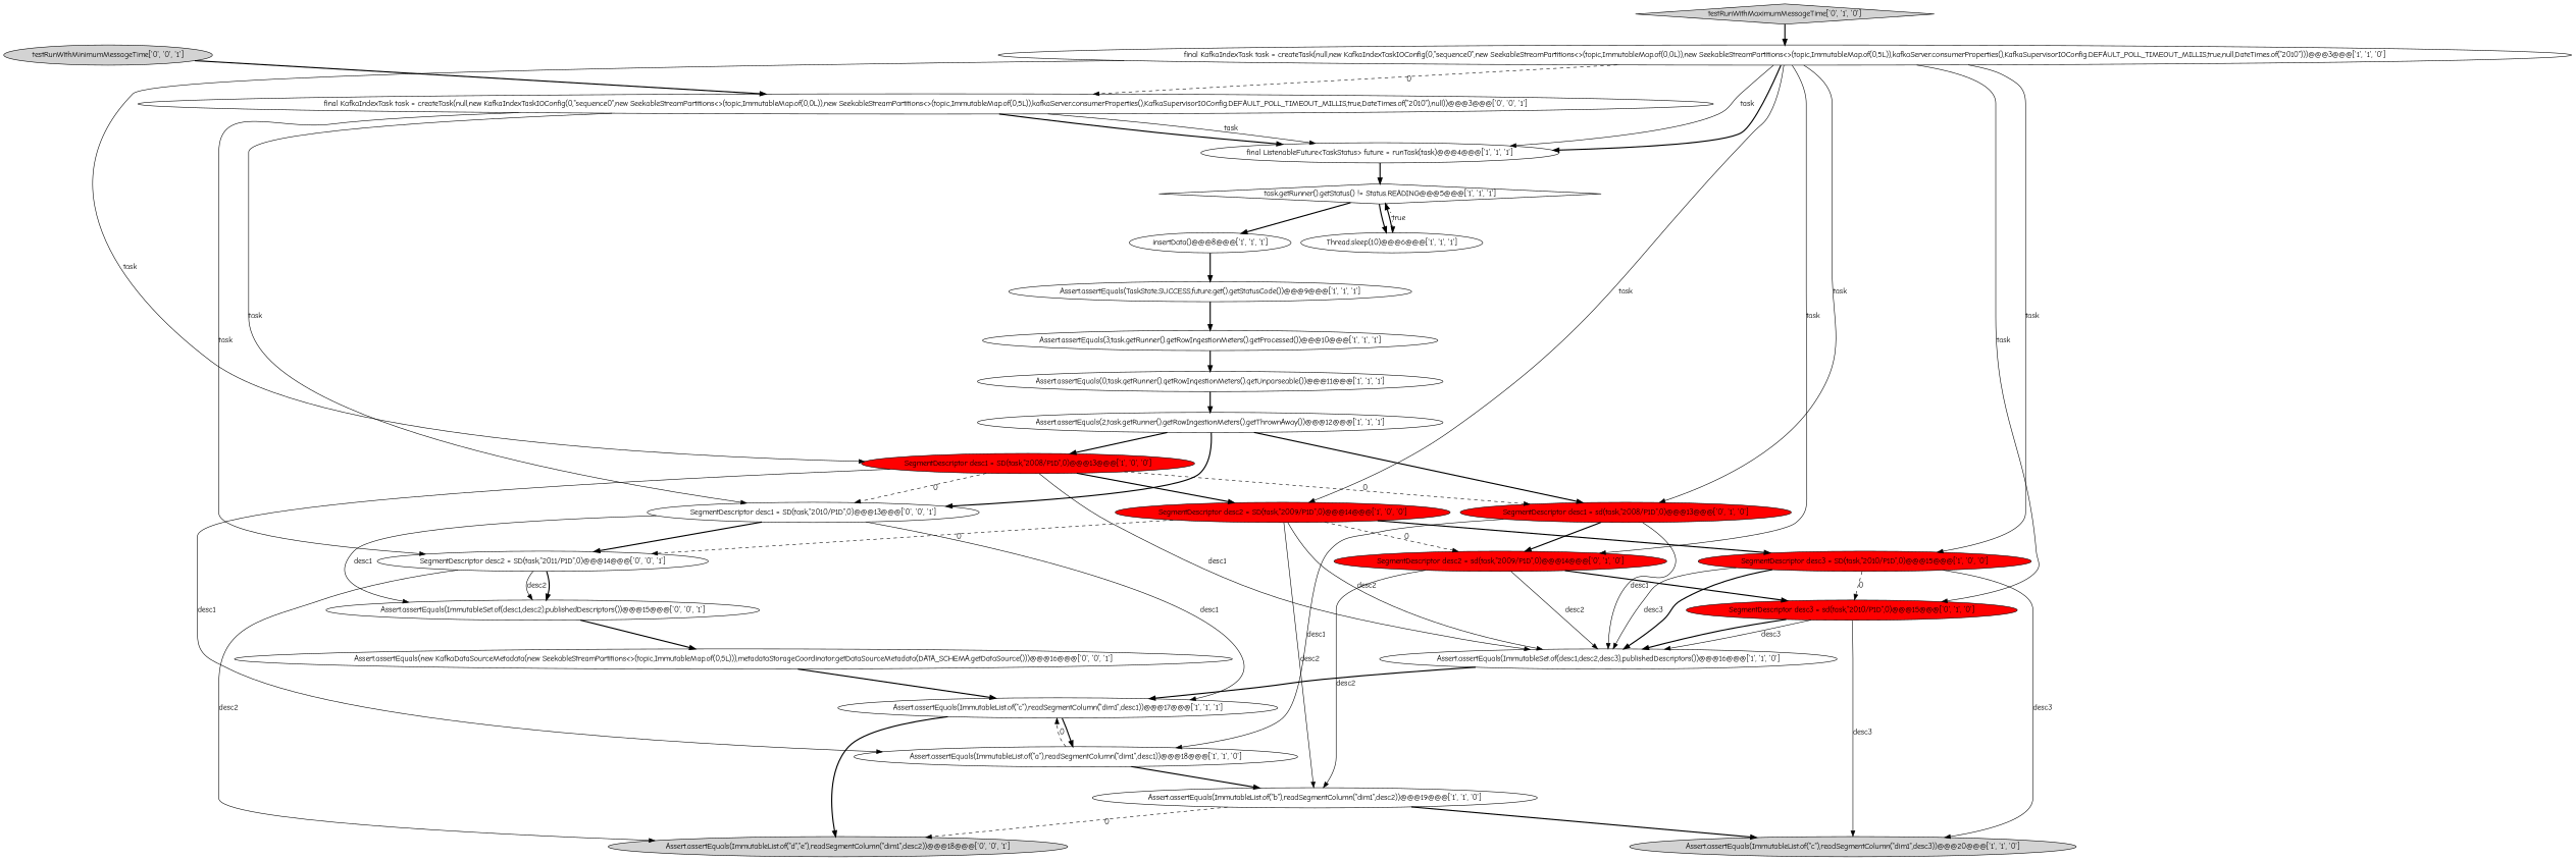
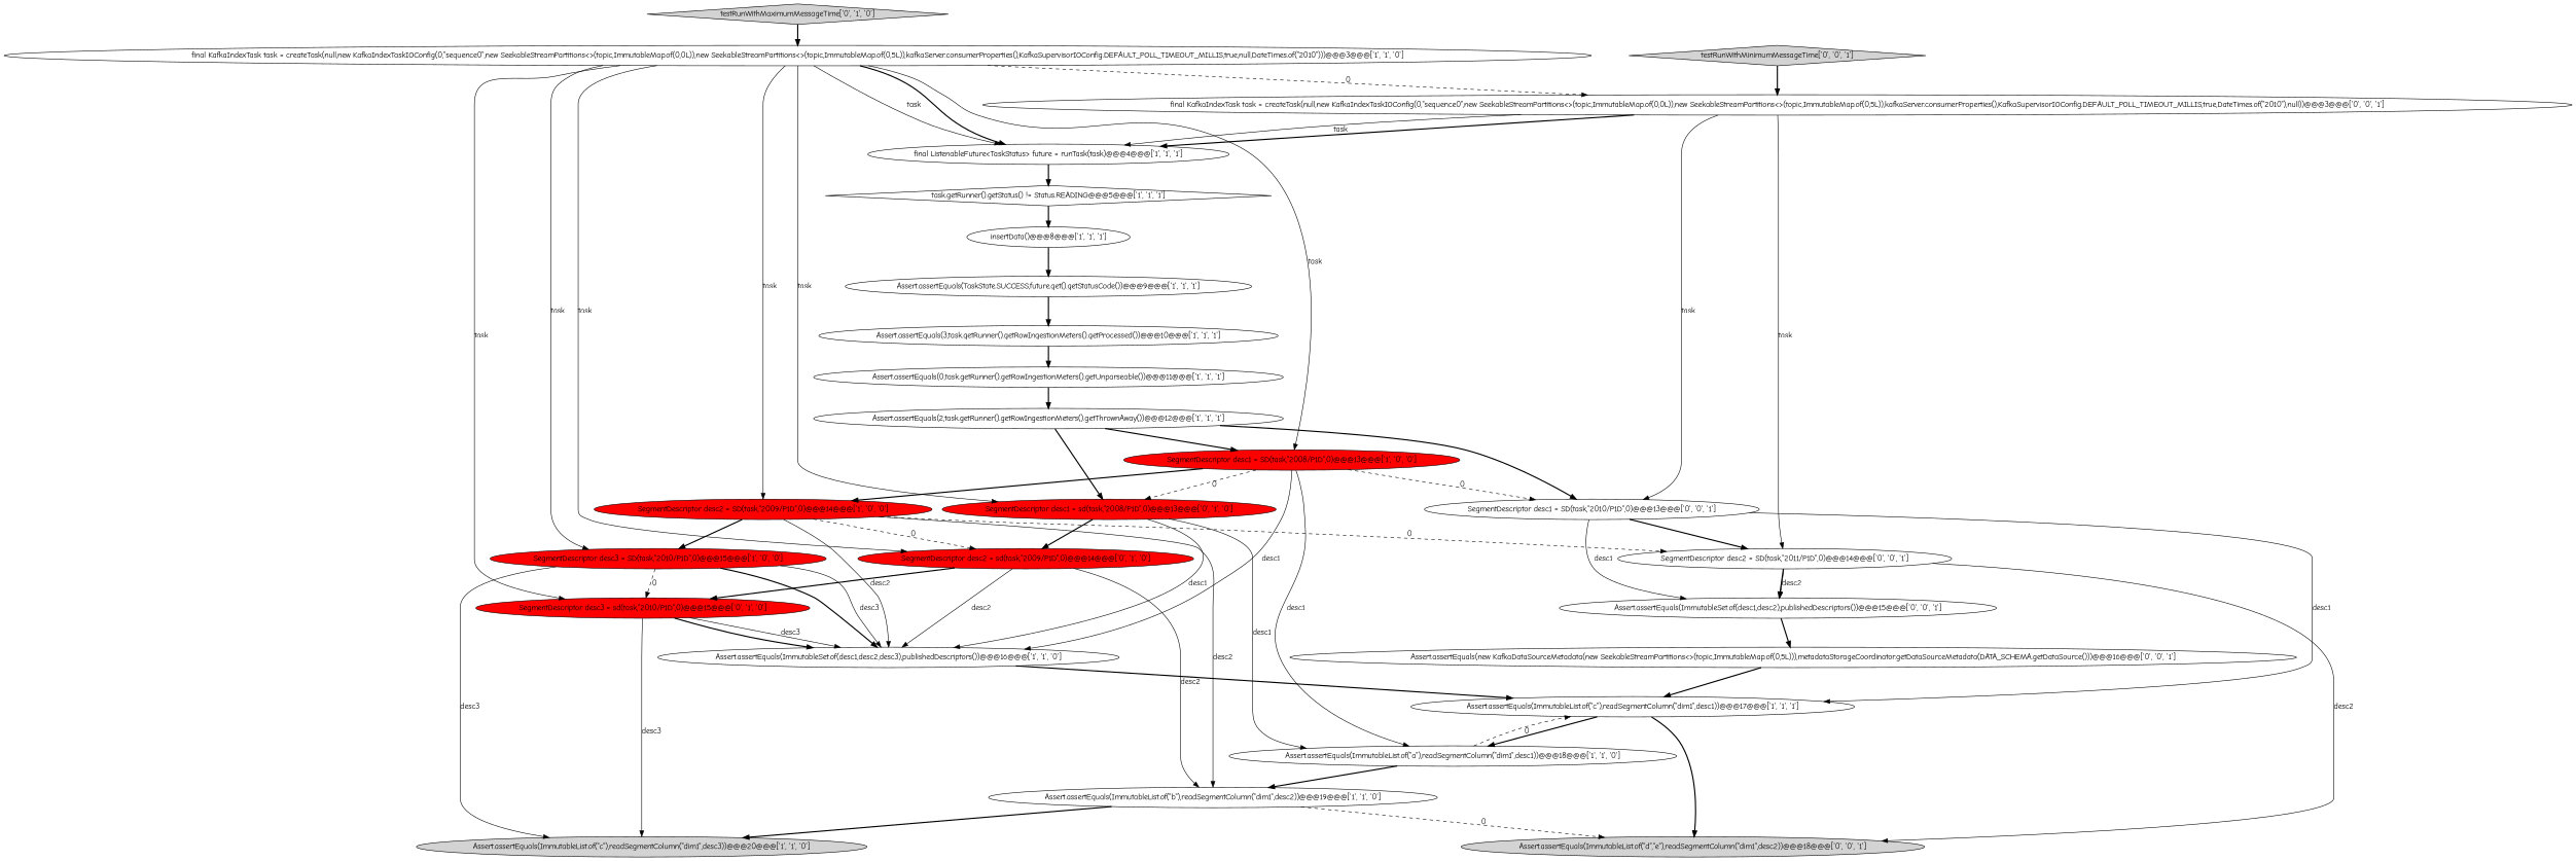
  digraph {
    fontname="Comic Neue"
    node [fillcolor=white fontname="Comic Neue" shape=ellipse style=filled]
    edge [fontname="Comic Neue" style=bold]
    n1 [label="Assert.assertEquals(ImmutableSet.of(desc1,desc2,desc3),publishedDescriptors())@@@16@@@['1', '1', '0']"]
    n2 [label="Assert.assertEquals(ImmutableList.of(\"c\"),readSegmentColumn(\"dim1\",desc1))@@@17@@@['1', '1', '1']"]
    n3 [fillcolor=lightgray label="Assert.assertEquals(ImmutableList.of(\"d\",\"e\"),readSegmentColumn(\"dim1\",desc2))@@@18@@@['0', '0', '1']"]
    n4 [label="Assert.assertEquals(ImmutableList.of(\"a\"),readSegmentColumn(\"dim1\",desc1))@@@18@@@['1', '1', '0']"]
    n5 [label="Assert.assertEquals(ImmutableSet.of(desc1,desc2),publishedDescriptors())@@@15@@@['0', '0', '1']"]
    n6 [label="Assert.assertEquals(new KafkaDataSourceMetadata(new SeekableStreamPartitions<>(topic,ImmutableMap.of(0,5L))),metadataStorageCoordinator.getDataSourceMetadata(DATA_SCHEMA.getDataSource()))@@@16@@@['0', '0', '1']"]
    n7 [label="SegmentDescriptor desc2 = SD(task,\"2011/P1D\",0)@@@14@@@['0', '0', '1']"]
    n8 [label="Assert.assertEquals(0,task.getRunner().getRowIngestionMeters().getUnparseable())@@@11@@@['1', '1', '1']"]
    n9 [label="Assert.assertEquals(2,task.getRunner().getRowIngestionMeters().getThrownAway())@@@12@@@['1', '1', '1']"]
    n10 [fillcolor=red label="SegmentDescriptor desc1 = SD(task,\"2008/P1D\",0)@@@13@@@['1', '0', '0']"]
    n11 [label="SegmentDescriptor desc1 = SD(task,\"2010/P1D\",0)@@@13@@@['0', '0', '1']"]
    n12 [fillcolor=red label="SegmentDescriptor desc1 = sd(task,\"2008/P1D\",0)@@@13@@@['0', '1', '0']"]
    n13 [fillcolor=red label="SegmentDescriptor desc2 = sd(task,\"2009/P1D\",0)@@@14@@@['0', '1', '0']"]
    n14 [label="Assert.assertEquals(ImmutableList.of(\"b\"),readSegmentColumn(\"dim1\",desc2))@@@19@@@['1', '1', '0']"]
    n15 [fillcolor=red label="SegmentDescriptor desc3 = sd(task,\"2010/P1D\",0)@@@15@@@['0', '1', '0']"]
    n16 [fillcolor=lightgray label="Assert.assertEquals(ImmutableList.of(\"c\"),readSegmentColumn(\"dim1\",desc3))@@@20@@@['1', '1', '0']"]
    n17 [label="task.getRunner().getStatus() != Status.READING@@@5@@@['1', '1', '1']" shape=diamond]
-   n18 [label="Thread.sleep(10)@@@6@@@['1', '1', '1']"]
    n19 [label="insertData()@@@8@@@['1', '1', '1']"]
    n20 [label="Assert.assertEquals(TaskState.SUCCESS,future.get().getStatusCode())@@@9@@@['1', '1', '1']"]
    n21 [fillcolor=lightgray label="testRunWithMaximumMessageTime['0', '1', '0']" shape=diamond]
    n22 [label="final KafkaIndexTask task = createTask(null,new KafkaIndexTaskIOConfig(0,\"sequence0\",new SeekableStreamPartitions<>(topic,ImmutableMap.of(0,0L)),new SeekableStreamPartitions<>(topic,ImmutableMap.of(0,5L)),kafkaServer.consumerProperties(),KafkaSupervisorIOConfig.DEFAULT_POLL_TIMEOUT_MILLIS,true,null,DateTimes.of(\"2010\")))@@@3@@@['1', '1', '0']"]
    n23 [fillcolor=red label="SegmentDescriptor desc2 = SD(task,\"2009/P1D\",0)@@@14@@@['1', '0', '0']"]
    n24 [fillcolor=red label="SegmentDescriptor desc3 = SD(task,\"2010/P1D\",0)@@@15@@@['1', '0', '0']"]
    n25 [label="final KafkaIndexTask task = createTask(null,new KafkaIndexTaskIOConfig(0,\"sequence0\",new SeekableStreamPartitions<>(topic,ImmutableMap.of(0,0L)),new SeekableStreamPartitions<>(topic,ImmutableMap.of(0,5L)),kafkaServer.consumerProperties(),KafkaSupervisorIOConfig.DEFAULT_POLL_TIMEOUT_MILLIS,true,DateTimes.of(\"2010\"),null))@@@3@@@['0', '0', '1']"]
    n26 [label="final ListenableFuture<TaskStatus> future = runTask(task)@@@4@@@['1', '1', '1']"]
    n27 [label="Assert.assertEquals(3,task.getRunner().getRowIngestionMeters().getProcessed())@@@10@@@['1', '1', '1']"]
-   n28 [fillcolor=lightgray label="testRunWithMinimumMessageTime['0', '0', '1']"]
+   n28 [fillcolor=lightgray label="testRunWithMinimumMessageTime['0', '0', '1']" shape=diamond]
    n1 -> n2
    n2 -> n3
    n2 -> n4
    n4 -> n2 [label=0 style=dashed]
    n4 -> n14
    n5 -> n6
    n6 -> n2
    n7 -> n3 [label=desc2 style=solid]
    n7 -> n5
    n7 -> n5 [label=desc2 style=solid]
    n8 -> n9
    n9 -> n10
    n9 -> n11
    n9 -> n12
    n10 -> n1 [label=desc1 style=solid]
    n10 -> n4 [label=desc1 style=solid]
    n10 -> n11 [label=0 style=dashed]
    n10 -> n12 [label=0 style=dashed]
    n10 -> n23
    n11 -> n2 [label=desc1 style=solid]
    n11 -> n5 [label=desc1 style=solid]
    n11 -> n7
    n12 -> n1 [label=desc1 style=solid]
    n12 -> n4 [label=desc1 style=solid]
    n12 -> n13
    n13 -> n1 [label=desc2 style=solid]
    n13 -> n14 [label=desc2 style=solid]
    n13 -> n15
    n14 -> n3 [label=0 style=dashed]
    n14 -> n16
    n15 -> n1 [label=desc3 style=solid]
    n15 -> n1
    n15 -> n16 [label=desc3 style=solid]
-   n17 -> n18 [label=true style=dotted]
-   n17 -> n18
    n17 -> n19
-   n18 -> n17
    n19 -> n20
    n20 -> n27
    n21 -> n22
    n22 -> n10 [label=task style=solid]
    n22 -> n12 [label=task style=solid]
    n22 -> n13 [label=task style=solid]
    n22 -> n15 [label=task style=solid]
    n22 -> n23 [label=task style=solid]
    n22 -> n24 [label=task style=solid]
    n22 -> n25 [label=0 style=dashed]
    n22 -> n26
    n22 -> n26 [label=task style=solid]
    n23 -> n1 [label=desc2 style=solid]
    n23 -> n7 [label=0 style=dashed]
    n23 -> n13 [label=0 style=dashed]
    n23 -> n14 [label=desc2 style=solid]
    n23 -> n24
    n24 -> n1 [label=desc3 style=solid]
    n24 -> n1
    n24 -> n15 [label=0 style=dashed]
    n24 -> n16 [label=desc3 style=solid]
    n25 -> n7 [label=task style=solid]
    n25 -> n11 [label=task style=solid]
    n25 -> n26 [label=task style=solid]
    n25 -> n26
    n26 -> n17
    n27 -> n8
    n28 -> n25
  }
